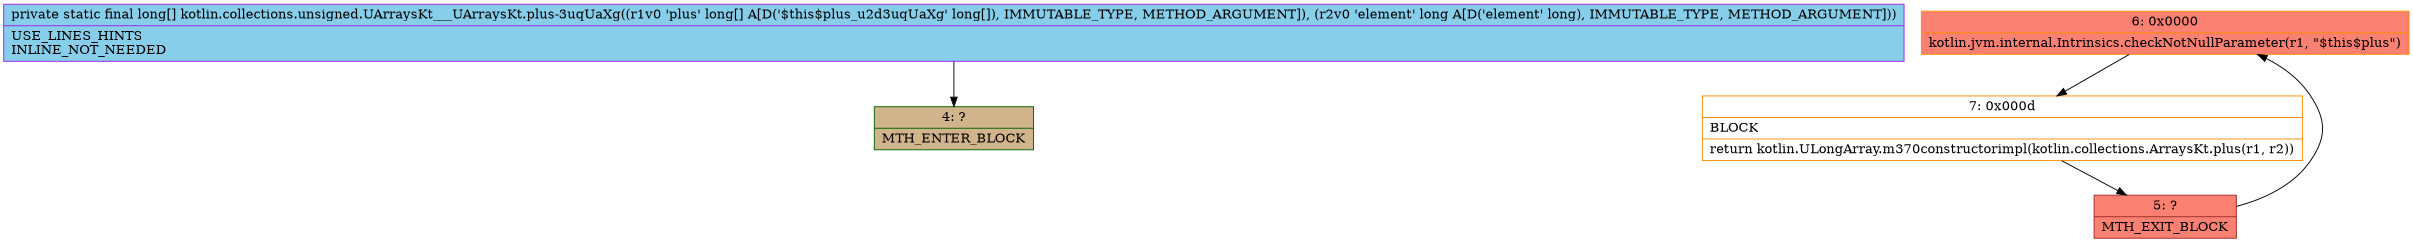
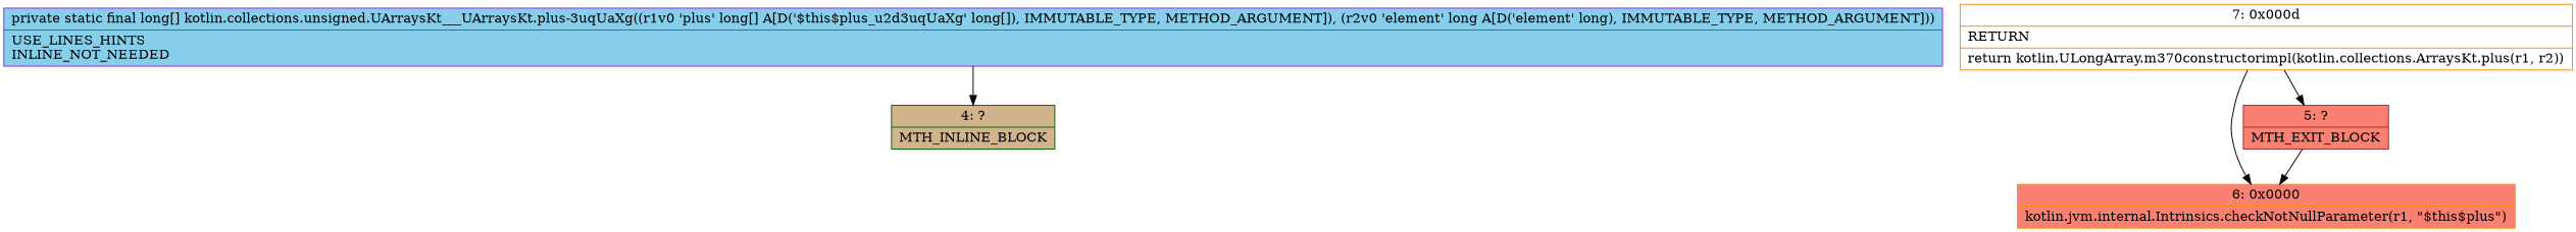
  digraph {
    node [color=darkorange fillcolor=salmon shape=record style=filled]
-   n1 [color=darkgreen fillcolor=tan label="{4\:\ ?|MTH_ENTER_BLOCK\l}"]
+   n1 [color=darkgreen fillcolor=tan label="{4\:\ ?|MTH_INLINE_BLOCK\l}"]
    n2 [label="{6\:\ 0x0000|kotlin.jvm.internal.Intrinsics.checkNotNullParameter(r1, \"$this$plus\")\l}"]
-   n3 [fillcolor=white label="{7\:\ 0x000d|BLOCK\l|return kotlin.ULongArray.m370constructorimpl(kotlin.collections.ArraysKt.plus(r1, r2))\l}"]
+   n3 [fillcolor=white label="{7\:\ 0x000d|RETURN\l|return kotlin.ULongArray.m370constructorimpl(kotlin.collections.ArraysKt.plus(r1, r2))\l}"]
    n4 [color=brown label="{5\:\ ?|MTH_EXIT_BLOCK\l}"]
    n5 [color=purple fillcolor=skyblue label="{private static final long[] kotlin.collections.unsigned.UArraysKt___UArraysKt.plus\-3uqUaXg((r1v0 'plus' long[] A[D('$this$plus_u2d3uqUaXg' long[]), IMMUTABLE_TYPE, METHOD_ARGUMENT]), (r2v0 'element' long A[D('element' long), IMMUTABLE_TYPE, METHOD_ARGUMENT]))  | USE_LINES_HINTS\lINLINE_NOT_NEEDED\l}"]
-   n2 -> n3
+   n3 -> n2
    n3 -> n4
    n4 -> n2
    n5 -> n1
  }
